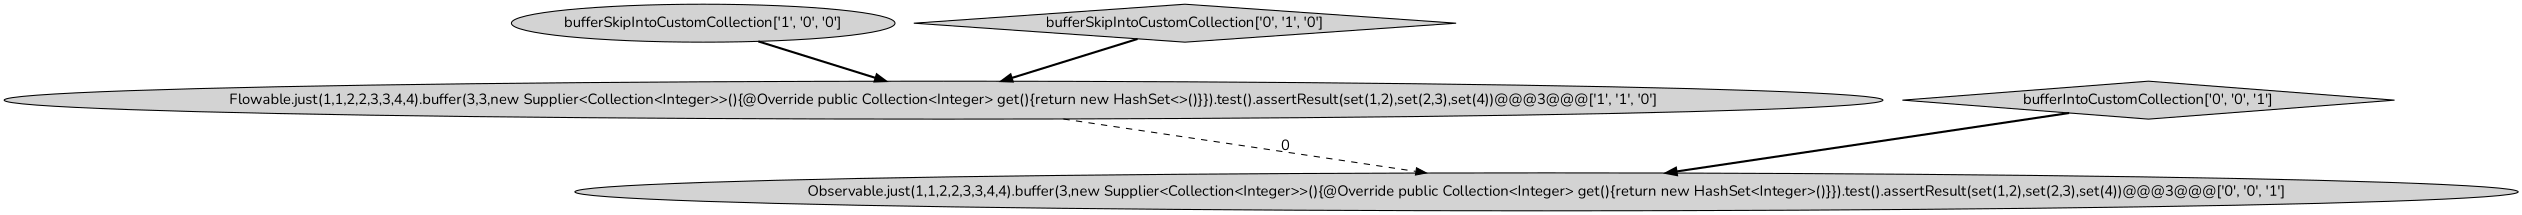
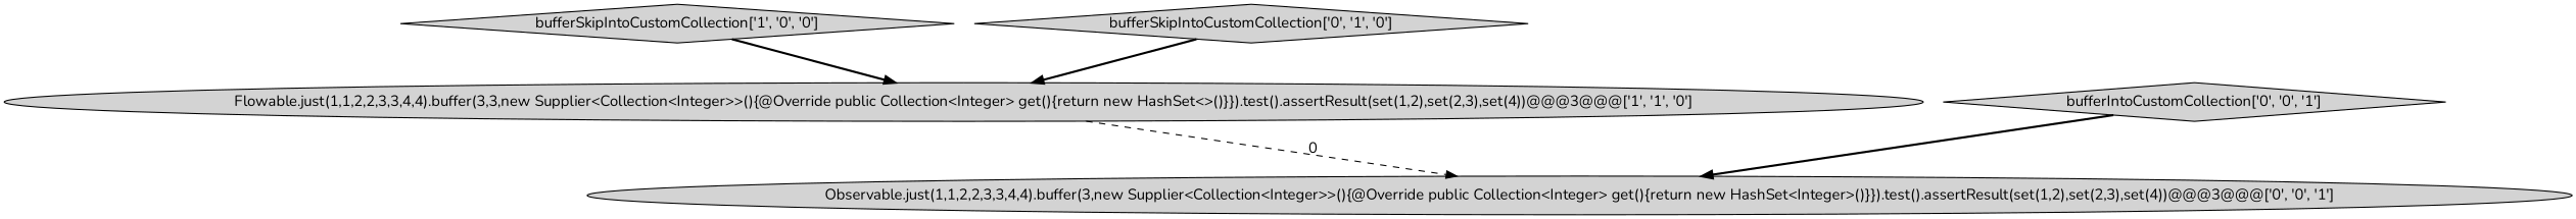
  digraph {
    fontname=Nunito
    node [fillcolor=lightgray shape=diamond style=filled fontname=Nunito]
    edge [style=bold fontname=Nunito]
-   n1 [label="bufferSkipIntoCustomCollection['1', '0', '0']" shape=ellipse]
+   n1 [label="bufferSkipIntoCustomCollection['1', '0', '0']"]
    n2 [label="Flowable.just(1,1,2,2,3,3,4,4).buffer(3,3,new Supplier<Collection<Integer>>(){@Override public Collection<Integer> get(){return new HashSet<>()}}).test().assertResult(set(1,2),set(2,3),set(4))@@@3@@@['1', '1', '0']" shape=ellipse]
    n3 [label="Observable.just(1,1,2,2,3,3,4,4).buffer(3,new Supplier<Collection<Integer>>(){@Override public Collection<Integer> get(){return new HashSet<Integer>()}}).test().assertResult(set(1,2),set(2,3),set(4))@@@3@@@['0', '0', '1']" shape=ellipse]
    n4 [label="bufferSkipIntoCustomCollection['0', '1', '0']"]
    n5 [label="bufferIntoCustomCollection['0', '0', '1']"]
    n1 -> n2
    n2 -> n3 [label=0 style=dashed]
    n4 -> n2
    n5 -> n3
  }
